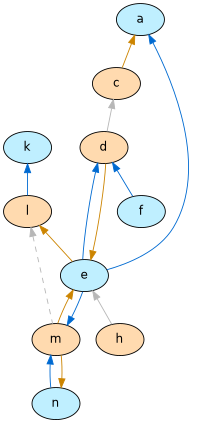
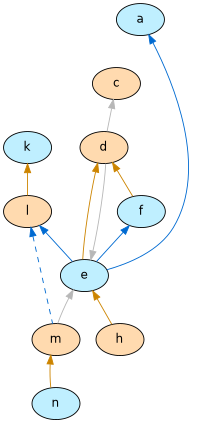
  digraph {
    node [fillcolor="#ffdaaf" fontcolor="#000000" fontname=Helvetica fontsize=14 shape=oval style=filled]
    edge [color="#006ad1" dir=back style=solid]
    c
    d
    e [fillcolor="#bfefff"]
    f [fillcolor="#bfefff"]
    m
    h
    l
    n [fillcolor="#bfefff"]
    a [fillcolor="#bfefff"]
    k [fillcolor="#bfefff"]
    c -> d [color="#b7b7b7"]
-   d -> e
-   d -> f
-   e -> d [color="#cc8400"]
-   e -> m [color="#cc8400"]
-   e -> h [color="#b7b7b7"]
-   m -> e
-   m -> n
-   l -> e [color="#cc8400"]
-   l -> m [color="#b7b7b7" style=dashed]
-   n -> m [color="#cc8400"]
-   a -> c [color="#cc8400"]
+   d -> e [color="#cc8400"]
+   d -> f [color="#cc8400"]
+   e -> d [color="#b7b7b7"]
+   e -> m [color="#b7b7b7"]
+   e -> h [color="#cc8400"]
+   f -> e
+   m -> n [color="#cc8400"]
+   l -> e
+   l -> m [style=dashed]
    a -> e
-   k -> l
+   k -> l [color="#cc8400"]
  }
